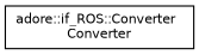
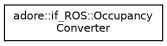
  digraph {
    rankdir=LR
-   n1 [color=black fillcolor=white fontname=Helvetica fontsize=10 height=0.2 label="adore::if_ROS::Converter\lConverter" shape=record style=filled width=0.4]
+   n1 [color=black fillcolor=white fontname=Helvetica fontsize=10 height=0.2 label="adore::if_ROS::Occupancy\lConverter" shape=record style=filled width=0.4]
  }
